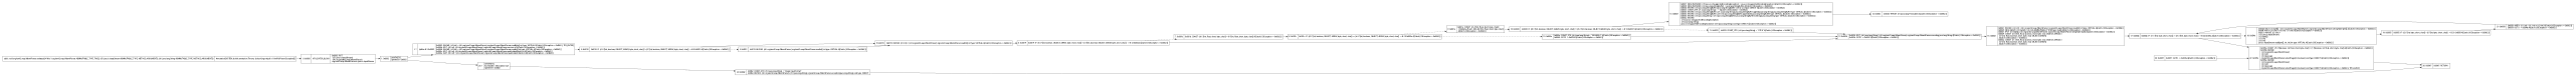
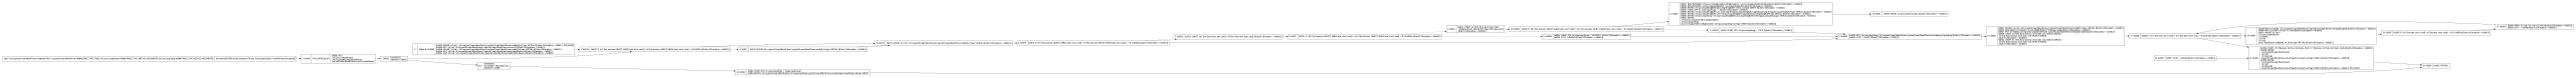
  digraph {
    fontname=Roboto
    rankdir=LR
    node [fontname=Roboto shape=record]
    edge [fontname=Roboto]
    n1 [label="{0\:\ 0x0000|MTH_ENTER_BLOCK\l|0x0000: IPUT  \l  (r5 I:java.io.InputStream)\l  (r4 I:org.readInt2.wap.WbxmlParser)\l org.kxml2.wap.WbxmlParser.in java.io.InputStream \l}"]
    n2 [label="{1\:\ 0x0002|SYNTHETIC\lSplitter:B:1:0x0002\l}"]
    n3 [label="{2\:\ ?|Splitter:B:1:0x0002\l|0x0002: INVOKE  (r0 I:int) = (r4 I:org.kxml2.wap.WbxmlParser) org.kxml2.wap.WbxmlParser.readByte():int type: VIRTUAL A[Catch:\{ IOException \-\> 0x0062 \}, TRY_ENTER]\l0x0006: IPUT  (r0 I:int), (r4 I:org.kxml2.wap.WbxmlParser) org.kxml2.wap.WbxmlParser.version int A[Catch:\{ IOException \-\> 0x0062 \}]\l0x0008: INVOKE  (r0 I:int) = (r4 I:org.kxml2.wap.WbxmlParser) org.kxml2.wap.WbxmlParser.readInt():int type: VIRTUAL A[Catch:\{ IOException \-\> 0x0062 \}]\l0x000c: IPUT  (r0 I:int), (r4 I:org.kxml2.wap.WbxmlParser) org.kxml2.wap.WbxmlParser.publicIdentifierId int A[Catch:\{ IOException \-\> 0x0062 \}]\l0x000e: IGET  (r0 I:int) = (r4 I:org.kxml2.wap.WbxmlParser) org.kxml2.wap.WbxmlParser.publicIdentifierId int A[Catch:\{ IOException \-\> 0x0062 \}]\l}"]
    n4 [label="{25\:\ ?|SYNTHETIC\lExcHandler: IOException null\lSplitter:B:1:0x0002\l}"]
    n5 [label="{3\:\ 0x0010|0x0010: IF  (r0 I:?[int, boolean, OBJECT, ARRAY, byte, short, char]) != (0 ?[int, boolean, OBJECT, ARRAY, byte, short, char])  \-\> B:5:0x0015 A[Catch:\{ IOException \-\> 0x0062 \}]\l}"]
    n6 [label="{24\:\ 0x0062|0x0062: CONST_STR  (r5 I:java.lang.String) =  \"Illegal input format\" \l0x0064: INVOKE  (r4 I:org.kxml2.wap.WbxmlParser), (r5 I:java.lang.String) org.kxml2.wap.WbxmlParser.exception(java.lang.String):void type: DIRECT \l}"]
    n7 [label="{4\:\ 0x0012|0x0012: INVOKE  (r4 I:org.kxml2.wap.WbxmlParser) org.kxml2.wap.WbxmlParser.readInt():int type: VIRTUAL A[Catch:\{ IOException \-\> 0x0062 \}]\l}"]
    n8 [label="{5\:\ 0x0015|0x0015: INVOKE  (r0 I:int) = (r4 I:org.kxml2.wap.WbxmlParser) org.kxml2.wap.WbxmlParser.readInt():int type: VIRTUAL A[Catch:\{ IOException \-\> 0x0062 \}]\l}"]
    n9 [label="{6\:\ 0x0019|0x0019: IF  (r6 I:?[int, boolean, OBJECT, ARRAY, byte, short, char]) != (0 ?[int, boolean, OBJECT, ARRAY, byte, short, char])  \-\> B:12:0x0024 A[Catch:\{ IOException \-\> 0x0062 \}]\l}"]
    n10 [label="{7\:\ 0x001b|0x001b: CONST  (r6 I:?[int, float, short, byte, char]) = (4 ?[int, float, short, byte, char]) A[Catch:\{ IOException \-\> 0x0062 \}]\l}"]
    n11 [label="{12\:\ 0x0024|0x0024: IPUT  (r6 I:java.lang.String), (r4 I:org.kxml2.wap.WbxmlParser) org.kxml2.wap.WbxmlParser.encoding java.lang.String A[Catch:\{ IOException \-\> 0x0062 \}]\l0x0026: GOTO  \-\> 0x0041 A[Catch:\{ IOException \-\> 0x0062 \}]\l}"]
    n12 [label="{8\:\ 0x001c|0x001c: IF  (r0 I:?[int, boolean, OBJECT, ARRAY, byte, short, char]) == (r6 I:?[int, boolean, OBJECT, ARRAY, byte, short, char])  \-\> B:15:0x003e A[Catch:\{ IOException \-\> 0x0062 \}]\l}"]
    n13 [label="{16\:\ 0x0041|0x0041: INVOKE  (r6 I:int) = (r4 I:org.kxml2.wap.WbxmlParser) org.kxml2.wap.WbxmlParser.readInt():int type: VIRTUAL A[Catch:\{ IOException \-\> 0x0062 \}]\l0x0045: NEW_ARRAY  (r0 I:byte[]) = (r6 I:int A[IMMUTABLE_TYPE]) type: byte[] A[Catch:\{ IOException \-\> 0x0062 \}]\l0x0047: IPUT  (r0 I:byte[]), (r4 I:org.kxml2.wap.WbxmlParser) org.kxml2.wap.WbxmlParser.stringTable byte[] A[Catch:\{ IOException \-\> 0x0062 \}]\l0x0049: CONST  (r0 I:?[int, float, boolean, short, byte, char, OBJECT, ARRAY]) = \l  (0 ?[int, float, boolean, short, byte, char, OBJECT, ARRAY])\l A[Catch:\{ IOException \-\> 0x0062 \}]\l0x004a: CONST  (r1 I:?[int, float, boolean, short, byte, char, OBJECT, ARRAY]) = \l  (0 ?[int, float, boolean, short, byte, char, OBJECT, ARRAY])\l A[Catch:\{ IOException \-\> 0x0062 \}]\l}"]
    n14 [label="{9\:\ 0x001e|0x001e: CONST  (r6 I:?[int, float, short, byte, char]) = \l  (106(0x6a, float:1.49E\-43) ?[int, float, short, byte, char])\l A[Catch:\{ IOException \-\> 0x0062 \}]\l}"]
    n15 [label="{15\:\ 0x003e|0x003e: CONST_STR  (r6 I:java.lang.String) =  \"ISO\-8859\-1\" A[Catch:\{ IOException \-\> 0x0062 \}]\l0x0040: GOTO  \-\> 0x0024 A[Catch:\{ IOException \-\> 0x0062 \}]\l}"]
    n16 [label="{10\:\ 0x0020|0x0020: IF  (r0 I:?[int, boolean, OBJECT, ARRAY, byte, short, char]) != (r6 I:?[int, boolean, OBJECT, ARRAY, byte, short, char])  \-\> B:13:0x0027 A[Catch:\{ IOException \-\> 0x0062 \}]\l}"]
    n17 [label="{11\:\ 0x0022|0x0022: CONST_STR  (r6 I:java.lang.String) =  \"UTF\-8\" A[Catch:\{ IOException \-\> 0x0062 \}]\l}"]
    n18 [label="{13\:\ 0x0027|0x0027: NEW_INSTANCE  (r5 I:java.io.UnsupportedEncodingException) =  java.io.UnsupportedEncodingException A[Catch:\{ IOException \-\> 0x0062 \}]\l0x0029: NEW_INSTANCE  (r6 I:java.lang.StringBuffer) =  java.lang.StringBuffer A[Catch:\{ IOException \-\> 0x0062 \}]\l0x002b: INVOKE  (r6 I:java.lang.StringBuffer) java.lang.StringBuffer.\<init\>():void type: DIRECT A[Catch:\{ IOException \-\> 0x0062 \}]\l0x002e: CONST_STR  (r1 I:java.lang.String) =  \"\" A[Catch:\{ IOException \-\> 0x0062 \}]\l0x0030: INVOKE  (r6 I:java.lang.StringBuffer), (r1 I:java.lang.String) java.lang.StringBuffer.append(java.lang.String):java.lang.StringBuffer type: VIRTUAL A[Catch:\{ IOException \-\> 0x0062 \}]\l0x0033: INVOKE  (r6 I:java.lang.StringBuffer), (r0 I:int) java.lang.StringBuffer.append(int):java.lang.StringBuffer type: VIRTUAL A[Catch:\{ IOException \-\> 0x0062 \}]\l0x0036: INVOKE  (r6 I:java.lang.String) = (r6 I:java.lang.StringBuffer) java.lang.StringBuffer.toString():java.lang.String type: VIRTUAL A[Catch:\{ IOException \-\> 0x0062 \}]\l0x503a: INVOKE  \l  (r5 I:java.io.UnsupportedEncodingException)\l  (r6 I:java.lang.String)\l java.io.UnsupportedEncodingException.\<init\>(java.lang.String):void type: DIRECT A[Catch:\{ IOException \-\> 0x0062 \}]\l}"]
    n19 [label="{14\:\ 0x003d|0x003d: THROW  (r5 I:java.lang.Throwable) A[Catch:\{ IOException \-\> 0x0062 \}]\l}"]
    n20 [label="{17\:\ 0x004b|0x004b: IF  (r1 I:?[int, byte, short, char]) \>= (r6 I:?[int, byte, short, char])  \-\> B:22:0x005a A[Catch:\{ IOException \-\> 0x0062 \}]\l}"]
    n21 [label="{18\:\ 0x004d|0x004d: IGET  (r2 I:byte[]) = (r4 I:org.kxml2.wap.WbxmlParser) org.kxml2.wap.WbxmlParser.stringTable byte[] A[Catch:\{ IOException \-\> 0x0062 \}]\l0x004f: ARITH  (r3 I:int) = (r6 I:int) \- (r1 I:int) A[Catch:\{ IOException \-\> 0x0062 \}]\l0x0051: INVOKE  (r2 I:int) = \l  (r5 I:java.io.InputStream)\l  (r2 I:byte[])\l  (r1 I:int)\l  (r3 I:int)\l java.io.InputStream.read(byte[], int, int):int type: VIRTUAL A[Catch:\{ IOException \-\> 0x0062 \}]\l}"]
    n22 [label="{22\:\ 0x005a|0x005a: CONST  (r5 I:?[boolean, int, float, short, byte, char]) = (1 ?[boolean, int, float, short, byte, char]) A[Catch:\{ IOException \-\> 0x0062 \}]\l0x035b: INVOKE  \l  (r4 I:org.kxml2.wap.WbxmlParser)\l  (r0 I:int)\l  (r5 I:boolean)\l org.kxml2.wap.WbxmlParser.selectPage(int, boolean):void type: DIRECT A[Catch:\{ IOException \-\> 0x0062 \}]\l0x005e: INVOKE  \l  (r4 I:org.kxml2.wap.WbxmlParser)\l  (r0 I:int)\l  (r0 I:boolean)\l org.kxml2.wap.WbxmlParser.selectPage(int, boolean):void type: DIRECT A[Catch:\{ IOException \-\> 0x0062 \}, TRY_LEAVE]\l}"]
    n23 [label="{19\:\ 0x0055|0x0055: IF  (r2 I:?[int, byte, short, char]) \> (0 ?[int, byte, short, char])  \-\> B:21:0x0058 A[Catch:\{ IOException \-\> 0x0062 \}]\l}"]
    n24 [label="{26\:\ 0x0067|0x0067: RETURN   \l}"]
    n25 [label="{21\:\ 0x0058|0x0058: ARITH  (r1 I:int) = (r1 I:int) + (r2 I:int) A[Catch:\{ IOException \-\> 0x0062 \}]\l0x0059: GOTO  \-\> 0x004b A[Catch:\{ IOException \-\> 0x0062 \}]\l}"]
    n26 [label="{20\:\ 0x0057|0x0057: GOTO  \-\> 0x005a A[Catch:\{ IOException \-\> 0x0062 \}]\l}"]
    n27 [label="{public void org.kxml2.wap.WbxmlParser.setInput((r4 'this' I:org.kxml2.wap.WbxmlParser A[IMMUTABLE_TYPE, THIS]), (r5 I:java.io.InputStream A[IMMUTABLE_TYPE, METHOD_ARGUMENT]), (r6 I:java.lang.String A[IMMUTABLE_TYPE, METHOD_ARGUMENT]))  | Annotation[SYSTEM, dalvik.annotation.Throws, \{value=[org.xmlpull.v1.XmlPullParserException]\}]\l}"]
    n1 -> n2
-   n2 -> n3
+   n2 -> n5
    n2 -> n4
    n3 -> n5
    n4 -> n6
    n5 -> n7 [style=dashed]
    n5 -> n8
    n6 -> n24
    n7 -> n8
    n8 -> n9
    n9 -> n10 [style=dashed]
    n9 -> n11
    n10 -> n12
    n11 -> n13
    n12 -> n14 [style=dashed]
    n12 -> n15 [style=dashed]
    n13 -> n20
    n14 -> n16
    n15 -> n11
    n16 -> n17 [style=dashed]
    n16 -> n18
    n17 -> n11
    n18 -> n19
    n20 -> n21 [style=dashed]
    n20 -> n22
    n21 -> n23
    n22 -> n24
    n23 -> n25
    n25 -> n20
    n26 -> n22
    n27 -> n1
  }
